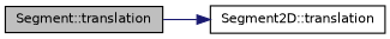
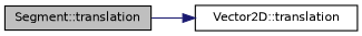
  digraph {
    rankdir=LR
    node [color=black fontname=Helvetica fontsize=10 shape=record style=filled]
    n1 [fillcolor=grey75 fontcolor=black height=0.2 label="Segment::translation" width=0.4]
-   n2 [fillcolor=white height=0.2 label="Segment2D::translation" width=0.4]
+   n2 [fillcolor=white height=0.2 label="Vector2D::translation" width=0.4]
    n1 -> n2 [color=midnightblue fontname=Helvetica fontsize=10 labelfontname=Helvetica labelfontsize=10 style=solid]
  }
